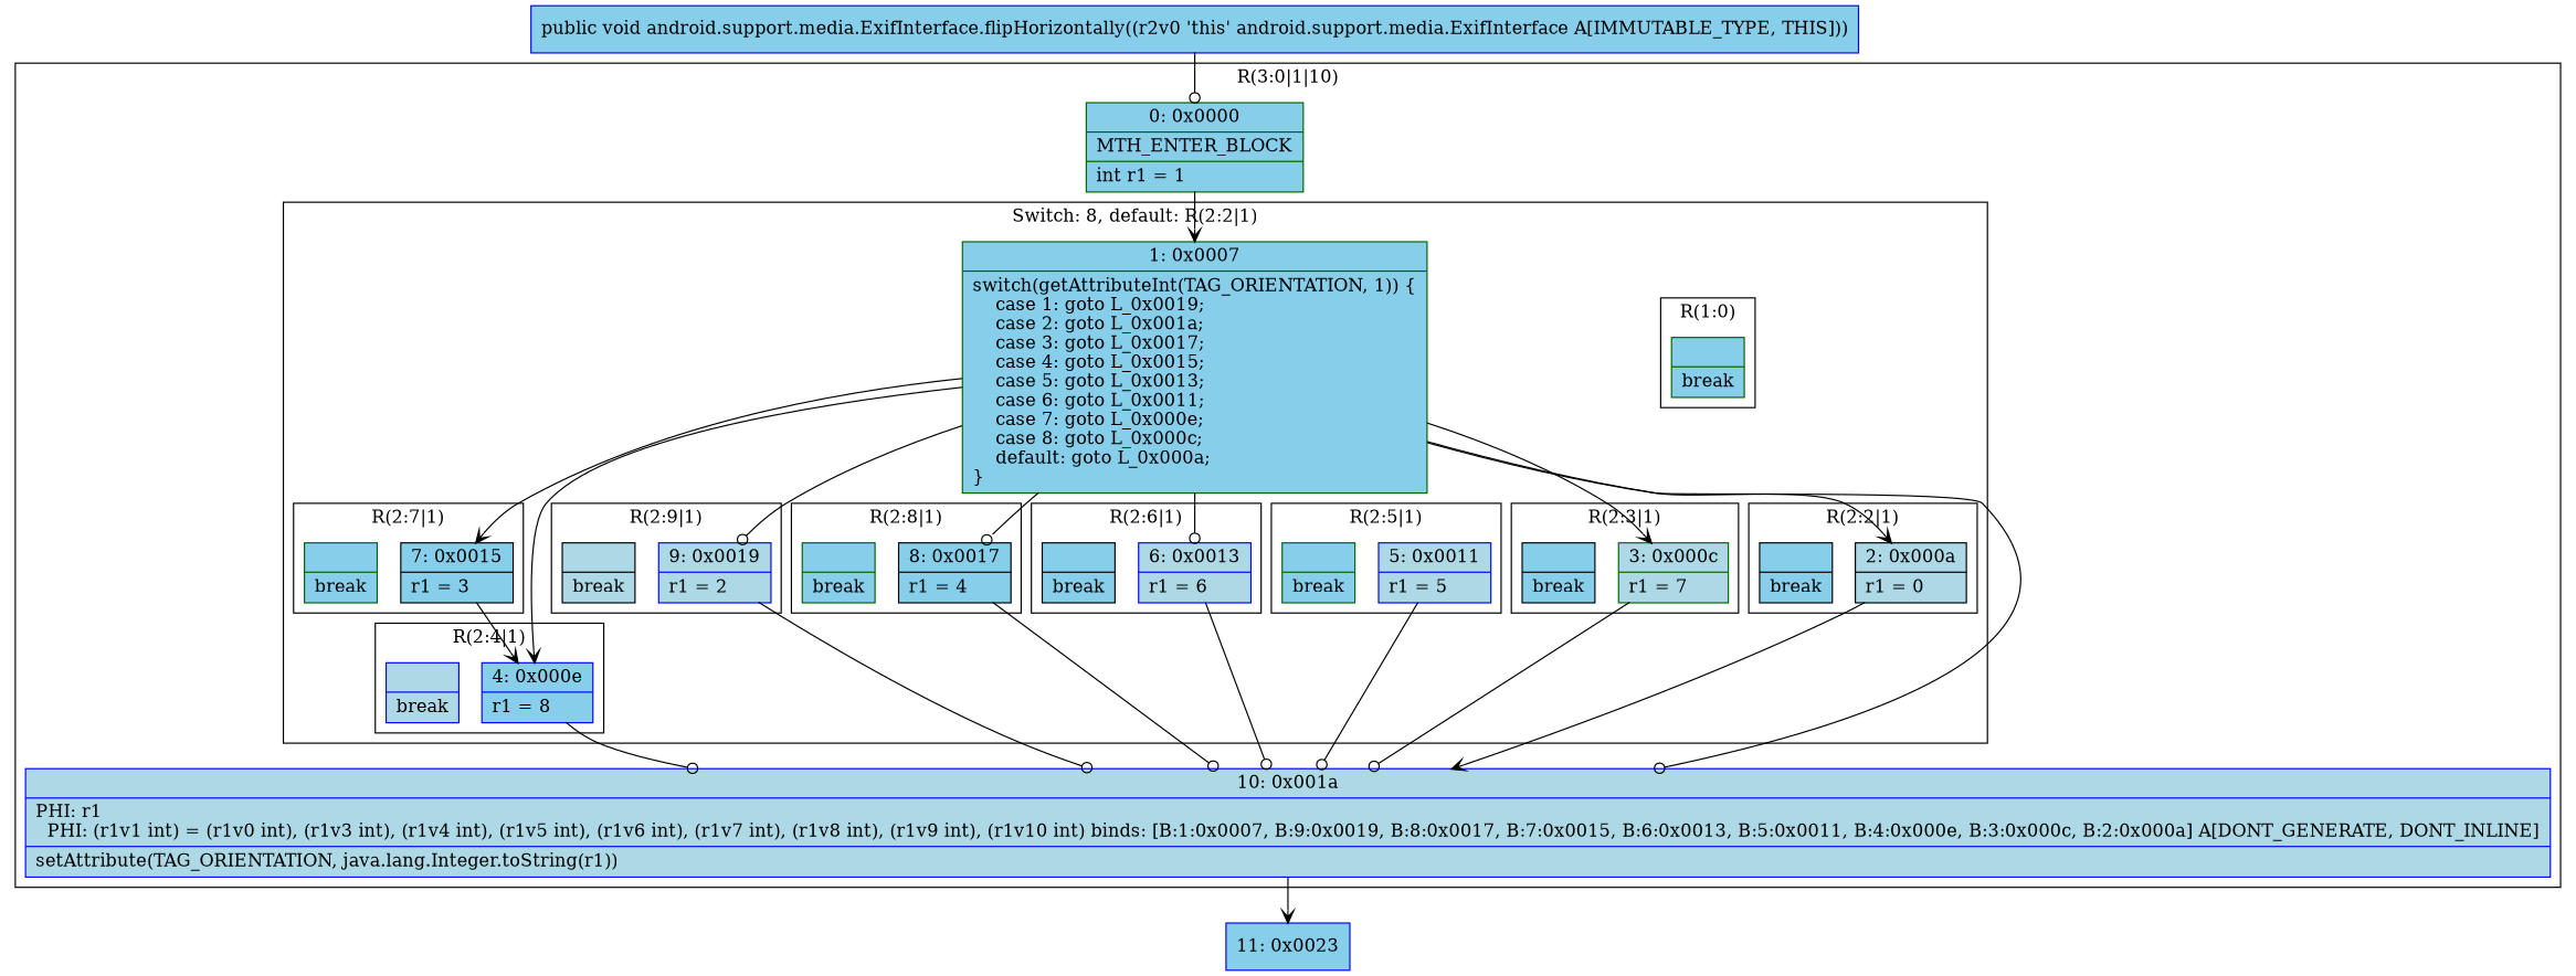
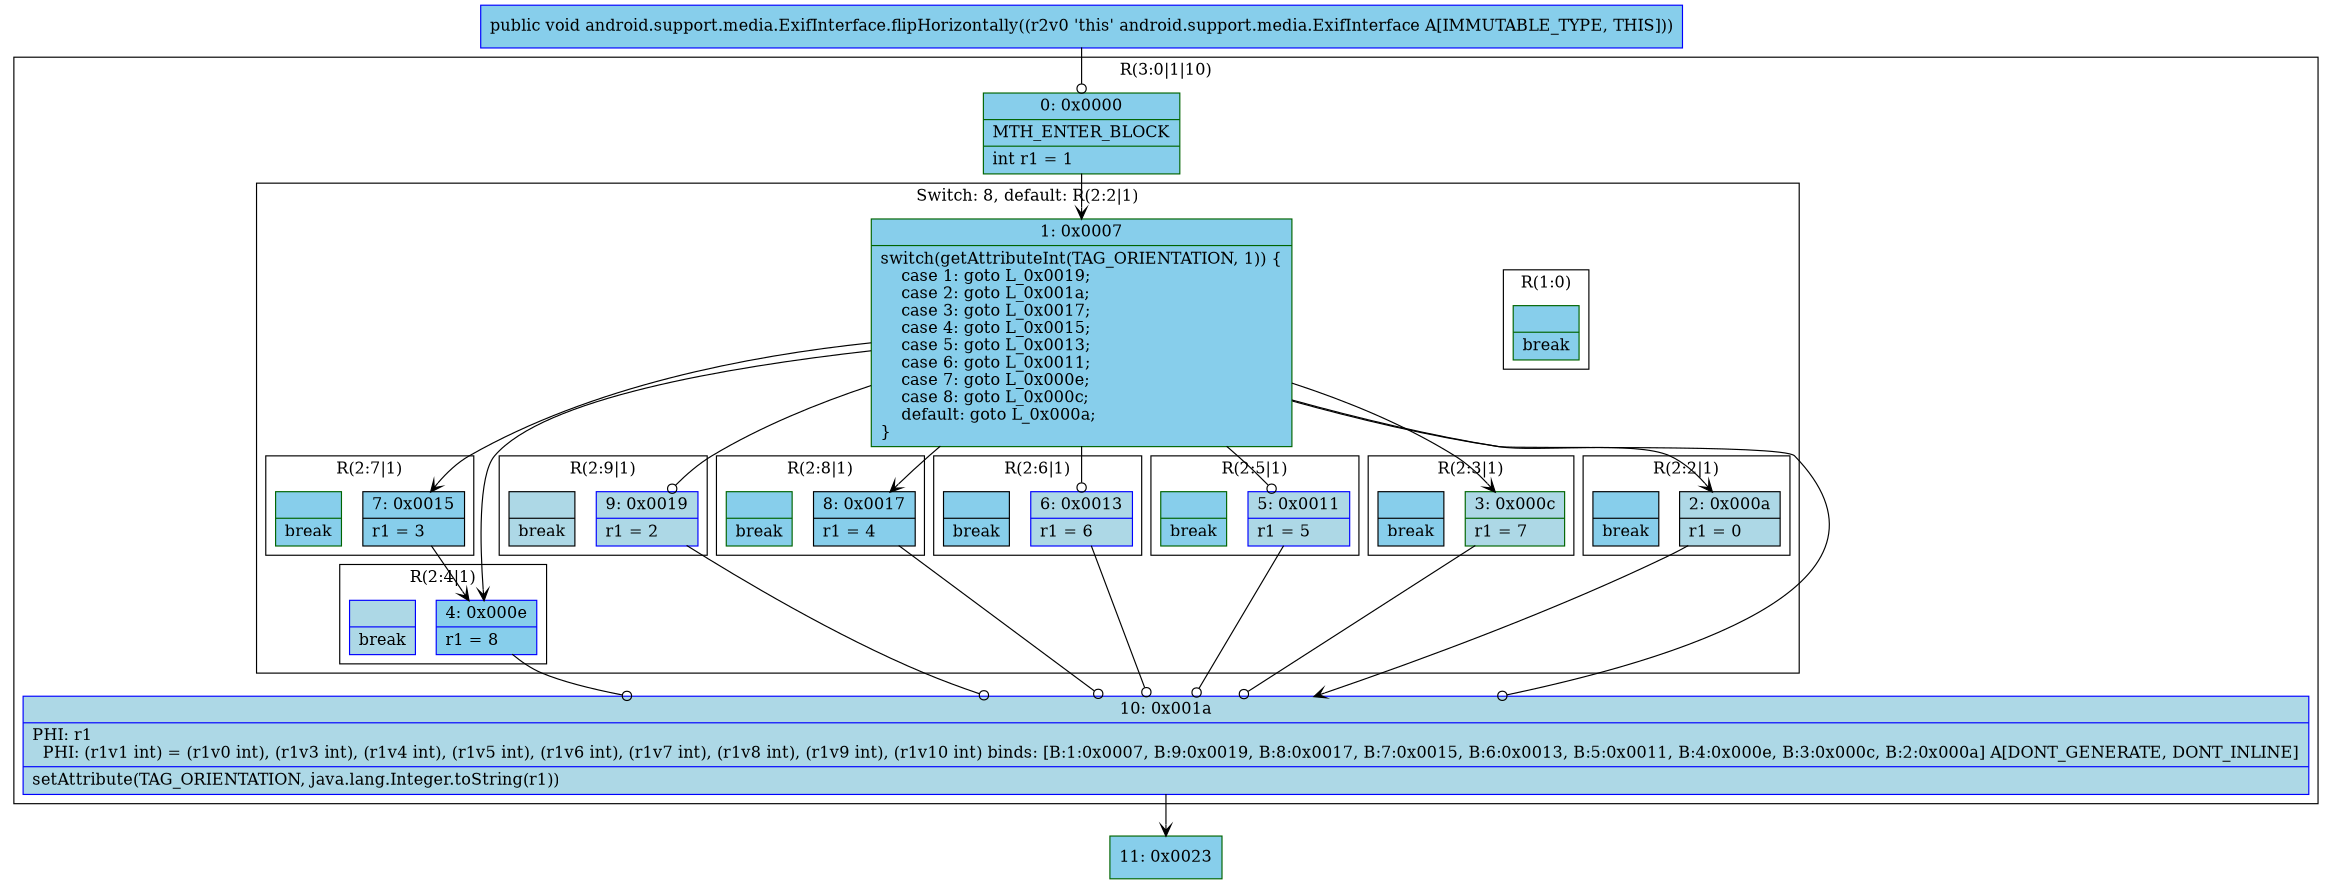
  digraph {
    node [color=darkgreen fillcolor=skyblue shape=record style=filled]
    edge [arrowhead=odot]
    n1 [color=blue fillcolor=lightblue label="{9\:\ 0x0019|r1 = 2\l}"]
    n2 [color=black fillcolor=lightblue label="{|break\l}"]
    n3 [label="{|break\l}"]
    n4 [color=black label="{8\:\ 0x0017|r1 = 4\l}"]
    n5 [label="{|break\l}"]
    n6 [color=black label="{7\:\ 0x0015|r1 = 3\l}"]
    n7 [label="{|break\l}"]
    n8 [color=blue fillcolor=lightblue label="{6\:\ 0x0013|r1 = 6\l}"]
    n9 [color=black label="{|break\l}"]
    n10 [color=blue fillcolor=lightblue label="{5\:\ 0x0011|r1 = 5\l}"]
    n11 [label="{|break\l}"]
    n12 [color=blue label="{4\:\ 0x000e|r1 = 8\l}"]
    n13 [color=blue fillcolor=lightblue label="{|break\l}"]
    n14 [fillcolor=lightblue label="{3\:\ 0x000c|r1 = 7\l}"]
    n15 [color=black label="{|break\l}"]
    n16 [color=black fillcolor=lightblue label="{2\:\ 0x000a|r1 = 0\l}"]
    n17 [color=black label="{|break\l}"]
    n18 [label="{1\:\ 0x0007|switch(getAttributeInt(TAG_ORIENTATION, 1)) \{\l    case 1: goto L_0x0019;\l    case 2: goto L_0x001a;\l    case 3: goto L_0x0017;\l    case 4: goto L_0x0015;\l    case 5: goto L_0x0013;\l    case 6: goto L_0x0011;\l    case 7: goto L_0x000e;\l    case 8: goto L_0x000c;\l    default: goto L_0x000a;\l\}\l}"]
    n19 [label="{0\:\ 0x0000|MTH_ENTER_BLOCK\l|int r1 = 1\l}"]
    n20 [color=blue fillcolor=lightblue label="{10\:\ 0x001a|PHI: r1 \l  PHI: (r1v1 int) = (r1v0 int), (r1v3 int), (r1v4 int), (r1v5 int), (r1v6 int), (r1v7 int), (r1v8 int), (r1v9 int), (r1v10 int) binds: [B:1:0x0007, B:9:0x0019, B:8:0x0017, B:7:0x0015, B:6:0x0013, B:5:0x0011, B:4:0x000e, B:3:0x000c, B:2:0x000a] A[DONT_GENERATE, DONT_INLINE]\l|setAttribute(TAG_ORIENTATION, java.lang.Integer.toString(r1))\l}"]
-   n21 [color=blue label="{11\:\ 0x0023}"]
+   n21 [label="{11\:\ 0x0023}"]
    n22 [color=blue label="{public void android.support.media.ExifInterface.flipHorizontally((r2v0 'this' android.support.media.ExifInterface A[IMMUTABLE_TYPE, THIS])) }"]
    subgraph cluster_1 {
      label="R(3:0|1|10)"
      n19
      n20
      subgraph cluster_2 {
        label="Switch: 8, default: R(2:2|1)"
        n18
        subgraph cluster_3 {
          label="R(2:9|1)"
          n1
          n2
        }
        subgraph cluster_4 {
          label="R(1:0)"
          n3
        }
        subgraph cluster_5 {
          label="R(2:8|1)"
          n4
          n5
        }
        subgraph cluster_6 {
          label="R(2:7|1)"
          n6
          n7
        }
        subgraph cluster_7 {
          label="R(2:6|1)"
          n8
          n9
        }
        subgraph cluster_8 {
          label="R(2:5|1)"
          n10
          n11
        }
        subgraph cluster_9 {
          label="R(2:4|1)"
          n12
          n13
        }
        subgraph cluster_10 {
          label="R(2:3|1)"
          n14
          n15
        }
        subgraph cluster_11 {
          label="R(2:2|1)"
          n16
          n17
        }
      }
    }
    n1 -> n20
    n4 -> n20
    n6 -> n12 [arrowhead=vee]
    n8 -> n20
    n10 -> n20
    n12 -> n20
    n14 -> n20
    n16 -> n20 [arrowhead=vee]
    n18 -> n1
-   n18 -> n4
+   n18 -> n4 [arrowhead=vee]
    n18 -> n6 [arrowhead=vee]
    n18 -> n8
+   n18 -> n10
    n18 -> n12 [arrowhead=vee]
    n18 -> n14 [arrowhead=vee]
    n18 -> n16 [arrowhead=vee]
    n18 -> n20
    n19 -> n18 [arrowhead=vee]
    n20 -> n21 [arrowhead=vee]
    n22 -> n19
  }
